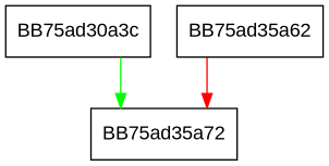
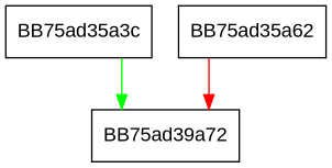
  digraph {
    fontname="Liberation Sans"
    splines=ortho
    node [fontname="Liberation Sans" shape=box]
    edge [fontname="Liberation Sans"]
-   BB75ad35a3c [label=BB75ad30a3c]
-   BB75ad35a72
+   BB75ad35a3c
+   BB75ad35a72 [label=BB75ad39a72]
    BB75ad35a62
    BB75ad35a3c -> BB75ad35a72 [color=green]
    BB75ad35a62 -> BB75ad35a72 [color=red]
  }
